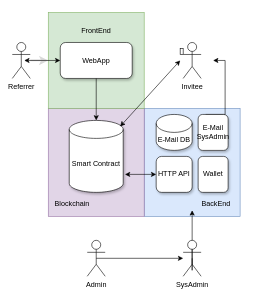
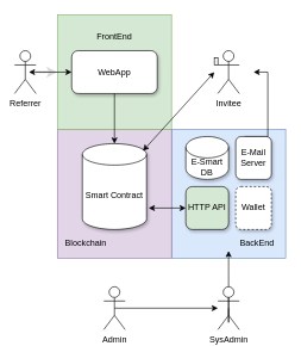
  <mxCell id="0" />
  <mxCell id="1" parent="0" />
  <mxCell id="2" value="" style="rounded=0;whiteSpace=wrap;html=1;shadow=0;glass=0;sketch=0;fillColor=#dae8fc;strokeColor=#6c8ebf;" vertex="1" parent="1"><mxGeometry x="240" y="180" width="160" height="180" as="geometry" /></mxCell>
  <mxCell id="3" value="" style="rounded=0;whiteSpace=wrap;html=1;shadow=0;glass=0;sketch=0;fillColor=#e1d5e7;strokeColor=#9673a6;" vertex="1" parent="1"><mxGeometry x="80" y="180" width="160" height="180" as="geometry" /></mxCell>
  <mxCell id="4" value="" style="rounded=0;whiteSpace=wrap;html=1;shadow=0;glass=0;sketch=0;fillColor=#d5e8d4;strokeColor=#82b366;" vertex="1" parent="1"><mxGeometry x="80" y="20" width="160" height="160" as="geometry" /></mxCell>
  <mxCell id="5" value="" style="edgeStyle=orthogonalEdgeStyle;rounded=0;orthogonalLoop=1;jettySize=auto;html=1;strokeColor=#D9D9D9;strokeWidth=3;" edge="1" parent="1" source="6" target="4"><mxGeometry relative="1" as="geometry" /></mxCell>
  <mxCell id="6" value="Referrer" style="shape=umlActor;verticalLabelPosition=bottom;verticalAlign=top;html=1;outlineConnect=0;" vertex="1" parent="1"><mxGeometry x="20" y="70" width="30" height="60" as="geometry" /></mxCell>
  <mxCell id="7" value="Invitee" style="shape=umlActor;verticalLabelPosition=bottom;verticalAlign=top;html=1;outlineConnect=0;" vertex="1" parent="1"><mxGeometry x="305" y="70" width="30" height="60" as="geometry" /></mxCell>
- <mxCell id="8" value="E-Mail DB" style="shape=cylinder3;whiteSpace=wrap;html=1;boundedLbl=1;backgroundOutline=1;size=15;shadow=1;" vertex="1" parent="1"><mxGeometry x="260" y="190" width="60" height="60" as="geometry" /></mxCell>
+ <mxCell id="8" value="E-Smart DB" style="shape=cylinder3;whiteSpace=wrap;html=1;boundedLbl=1;backgroundOutline=1;size=15;shadow=1;" vertex="1" parent="1"><mxGeometry x="260" y="190" width="60" height="60" as="geometry" /></mxCell>
  <mxCell id="9" value="WebApp" style="rounded=1;whiteSpace=wrap;html=1;glass=0;shadow=1;" vertex="1" parent="1"><mxGeometry x="100" y="70" width="120" height="60" as="geometry" /></mxCell>
  <mxCell id="10" style="edgeStyle=orthogonalEdgeStyle;rounded=0;orthogonalLoop=1;jettySize=auto;html=1;exitX=0.25;exitY=0;exitDx=0;exitDy=0;" edge="1" parent="1" source="11"><mxGeometry relative="1" as="geometry"><mxPoint x="355" y="100" as="targetPoint" /><mxPoint x="375" y="190" as="sourcePoint" /><Array as="points"><mxPoint x="375" y="190" /></Array></mxGeometry></mxCell>
- <mxCell id="11" value="E-Mail&lt;br&gt;SysAdmin" style="rounded=1;whiteSpace=wrap;html=1;sketch=0;shadow=1;glass=0;" vertex="1" parent="1"><mxGeometry x="330" y="190" width="50" height="60" as="geometry" /></mxCell>
- <mxCell id="12" value="HTTP API" style="rounded=1;whiteSpace=wrap;html=1;glass=0;shadow=1;" vertex="1" parent="1"><mxGeometry x="260" y="260" width="60" height="60" as="geometry" /></mxCell>
+ <mxCell id="11" value="E-Mail&lt;br&gt;Server" style="rounded=1;whiteSpace=wrap;html=1;sketch=0;shadow=1;glass=0;" vertex="1" parent="1"><mxGeometry x="330" y="190" width="50" height="60" as="geometry" /></mxCell>
+ <mxCell id="12" value="HTTP API" style="rounded=1;whiteSpace=wrap;html=1;glass=0;shadow=1;fillColor=#d5e8d4;" vertex="1" parent="1"><mxGeometry x="260" y="260" width="60" height="60" as="geometry" /></mxCell>
  <mxCell id="13" value="Smart Contract" style="shape=cylinder3;whiteSpace=wrap;html=1;boundedLbl=1;backgroundOutline=1;size=15;shadow=1;" vertex="1" parent="1"><mxGeometry x="115" y="200" width="90" height="120" as="geometry" /></mxCell>
  <mxCell id="14" value="" style="endArrow=none;startArrow=classic;html=1;exitX=0.5;exitY=0;exitDx=0;exitDy=0;exitPerimeter=0;entryX=0.5;entryY=1;entryDx=0;entryDy=0;" edge="1" parent="1" source="13" target="9"><mxGeometry width="50" height="50" relative="1" as="geometry"><mxPoint x="160" y="210" as="sourcePoint" /><mxPoint x="160" y="100" as="targetPoint" /></mxGeometry></mxCell>
  <mxCell id="15" value="" style="endArrow=classic;startArrow=classic;html=1;exitX=1.033;exitY=0.75;exitDx=0;exitDy=0;exitPerimeter=0;" edge="1" parent="1" source="13"><mxGeometry width="50" height="50" relative="1" as="geometry"><mxPoint x="330" y="340" as="sourcePoint" /><mxPoint x="260" y="290" as="targetPoint" /></mxGeometry></mxCell>
  <mxCell id="16" value="" style="endArrow=classic;startArrow=classic;html=1;" edge="1" parent="1"><mxGeometry width="50" height="50" relative="1" as="geometry"><mxPoint x="200" y="210" as="sourcePoint" /><mxPoint x="300" y="100" as="targetPoint" /></mxGeometry></mxCell>
  <mxCell id="17" value="Blockchain" style="text;html=1;strokeColor=none;fillColor=none;align=center;verticalAlign=middle;whiteSpace=wrap;rounded=0;shadow=0;glass=0;sketch=0;" vertex="1" parent="1"><mxGeometry x="100" y="330" width="40" height="20" as="geometry" /></mxCell>
  <mxCell id="18" value="BackEnd" style="text;html=1;strokeColor=none;fillColor=none;align=center;verticalAlign=middle;whiteSpace=wrap;rounded=0;shadow=0;glass=0;sketch=0;" vertex="1" parent="1"><mxGeometry x="340" y="330" width="40" height="20" as="geometry" /></mxCell>
  <mxCell id="19" value="FrontEnd" style="text;html=1;strokeColor=none;fillColor=none;align=center;verticalAlign=middle;whiteSpace=wrap;rounded=0;shadow=0;glass=0;sketch=0;" vertex="1" parent="1"><mxGeometry x="140" y="40" width="40" height="20" as="geometry" /></mxCell>
- <mxCell id="20" value="Wallet" style="rounded=1;whiteSpace=wrap;html=1;sketch=0;shadow=1;glass=0;" vertex="1" parent="1"><mxGeometry x="330" y="260" width="50" height="60" as="geometry" /></mxCell>
+ <mxCell id="20" value="Wallet" style="rounded=1;whiteSpace=wrap;html=1;sketch=0;shadow=1;glass=0;dashed=1;" vertex="1" parent="1"><mxGeometry x="330" y="260" width="50" height="60" as="geometry" /></mxCell>
  <mxCell id="21" style="edgeStyle=orthogonalEdgeStyle;rounded=0;orthogonalLoop=1;jettySize=auto;html=1;exitX=0.5;exitY=0.5;exitDx=0;exitDy=0;exitPerimeter=0;" edge="1" parent="1" source="22" target="24"><mxGeometry relative="1" as="geometry"><mxPoint x="150" y="410" as="targetPoint" /></mxGeometry></mxCell>
  <mxCell id="22" value="Admin" style="shape=umlActor;verticalLabelPosition=bottom;verticalAlign=top;html=1;outlineConnect=0;" vertex="1" parent="1"><mxGeometry x="145" y="400" width="30" height="60" as="geometry" /></mxCell>
  <mxCell id="23" style="edgeStyle=orthogonalEdgeStyle;rounded=0;orthogonalLoop=1;jettySize=auto;html=1;exitX=0.5;exitY=0.5;exitDx=0;exitDy=0;exitPerimeter=0;entryX=0.5;entryY=1;entryDx=0;entryDy=0;entryPerimeter=0;" edge="1" parent="1" source="24"><mxGeometry relative="1" as="geometry"><mxPoint x="320" y="350" as="targetPoint" /><Array as="points"><mxPoint x="320" y="450" /><mxPoint x="320" y="450" /></Array></mxGeometry></mxCell>
  <mxCell id="24" value="SysAdmin" style="shape=umlActor;verticalLabelPosition=bottom;verticalAlign=top;html=1;outlineConnect=0;" vertex="1" parent="1"><mxGeometry x="305" y="400" width="30" height="60" as="geometry" /></mxCell>
  <mxCell id="25" value="" style="endArrow=classic;startArrow=classic;html=1;strokeColor=#000000;" edge="1" parent="1"><mxGeometry width="50" height="50" relative="1" as="geometry"><mxPoint x="40" y="100" as="sourcePoint" /><mxPoint x="100" y="100" as="targetPoint" /></mxGeometry></mxCell>
  <mxCell id="26" value="" style="rounded=0;whiteSpace=wrap;html=1;shadow=0;glass=0;sketch=0;" vertex="1" parent="1"><mxGeometry x="300" y="80" width="5" height="10" as="geometry" /></mxCell>
